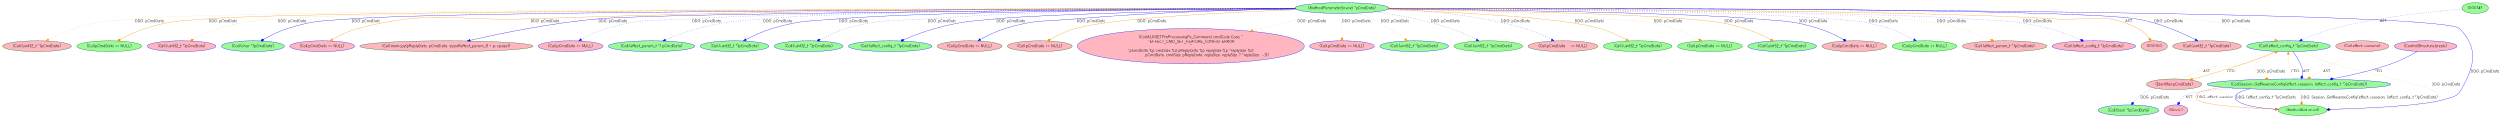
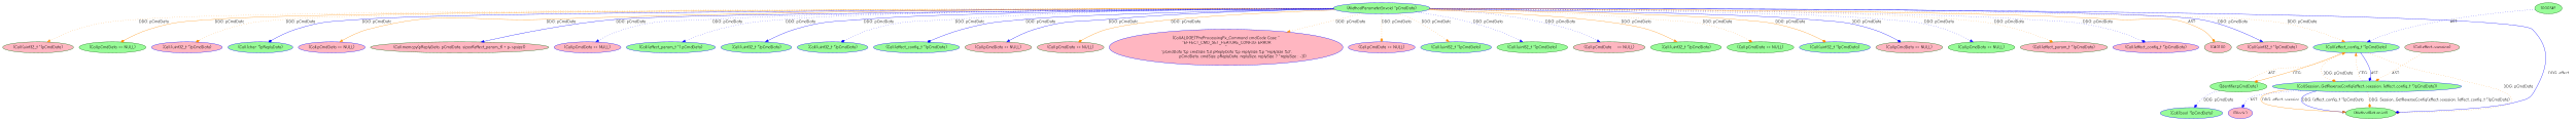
  digraph {
    fontname="Comic Neue"
    node [color=blue fillcolor=palegreen fontname="Comic Neue" style=filled]
    edge [arrowhead=diamond color=darkorange fontname="Comic Neue" style=dotted]
    n1 [label="(Call,(effect_config_t *)pCmdData)"]
    n2 [label="(Call,Session_GetReverseConfig(effect->session, (effect_config_t *)pCmdData))"]
-   n3 [color=darkgreen fillcolor=lightpink label="(Identifier,pCmdData)"]
+   n3 [color=darkgreen label="(Identifier,pCmdData)"]
    n4 [color=darkgreen label="(MethodReturn,int)"]
    n5 [fillcolor=lightpink label="(Block,)"]
    n6 [label="(Call,(bool *)pCmdData)"]
    n7 [label="(MethodParameterIn,void *pCmdData)"]
    n8 [color=darkgreen fillcolor=lightpink label="(Call,(uint32_t *)pCmdData)"]
    n9 [color=darkgreen fillcolor=lightpink label="(Call,(uint32_t *)pCmdData)"]
    n10 [color=darkgreen label="(Call,pCmdData == NULL)"]
    n11 [fillcolor=lightpink label="(Call,(uint32_t *)pCmdData)"]
-   n12 [label="(Call,(char *)pCmdData)"]
+   n12 [label="(Call,(char *)pReplyData)"]
    n13 [fillcolor=lightpink label="(Call,pCmdData == NULL)"]
    n14 [color=darkgreen fillcolor=lightpink label="(Call,memcpy(pReplyData, pCmdData, sizeof(effect_param_t) + p->psize))"]
    n15 [fillcolor=lightpink label="(Call,pCmdData == NULL)"]
    n16 [label="(Call,(effect_param_t *) pCmdData)"]
    n17 [label="(Call,(uint32_t *)pCmdData)"]
    n18 [label="(Call,(uint32_t *)pCmdData)"]
    n19 [label="(Call,(effect_config_t *)pCmdData)"]
    n20 [color=darkgreen fillcolor=lightpink label="(Call,pCmdData == NULL)"]
    n21 [color=darkgreen fillcolor=lightpink label="(Call,pCmdData == NULL)"]
    n22 [fillcolor=lightpink label="(Call,ALOGE(\"PreProcessingFx_Command cmdCode Case: \"\n \"EFFECT_CMD_SET_FEATURE_CONFIG: ERROR\n\"\n \"pCmdData %p cmdSize %d pReplyData %p replySize %p *replySize %d\",\n                        pCmdData, cmdSize, pReplyData, replySize, replySize ? *replySize : -1))"]
    n23 [fillcolor=lightpink label="(Call,pCmdData == NULL)"]
    n24 [label="(Call,(uint32_t *)pCmdData)"]
    n25 [color=darkgreen label="(Call,(uint32_t *)pCmdData)"]
    n26 [color=darkgreen fillcolor=lightpink label="(Call,pCmdData    == NULL)"]
    n27 [color=darkgreen label="(Call,(uint32_t *)pCmdData)"]
    n28 [color=darkgreen label="(Call,pCmdData == NULL)"]
    n29 [label="(Call,(uint32_t *)pCmdData)"]
    n30 [color=darkgreen fillcolor=lightpink label="(Call,pCmdData == NULL)"]
    n31 [color=darkgreen label="(Call,pCmdData == NULL)"]
    n32 [color=darkgreen fillcolor=lightpink label="(Call,(effect_param_t *)pCmdData)"]
    n33 [fillcolor=lightpink label="(Call,(effect_config_t *)pCmdData)"]
-   1000100 [color=darkgreen fillcolor=lightpink]
-   n35 [fillcolor=lightpink label="(ControlStructure,break;)"]
+   1000100 [color=darkgreen fillcolor=lightpink label=1040100]
    n36 [color=darkgreen fillcolor=lightpink label="(Call,effect->session)"]
    1000345 [color=darkgreen]
    n1 -> n2 [color=blue label="AST: " style=solid]
    n1 -> n2 [label="DDG: pCmdData"]
    n1 -> n3 [label="CFG: " style=solid]
    n1 -> n4 [label="DDG: pCmdData"]
    n2 -> n1 [arrowhead=normal label="CFG: "]
    n2 -> n4 [arrowhead=normal color=blue label="DDG: (effect_config_t *)pCmdData" style=solid]
    n2 -> n4 [label="DDG: Session_GetReverseConfig(effect->session, (effect_config_t *)pCmdData)"]
    n2 -> n4 [arrowhead=normal label="DDG: effect->session" style=solid]
    n2 -> n5 [color=blue label="AST: "]
    n3 -> n1 [arrowhead=normal label="AST: "]
    n3 -> n6 [color=blue label="DDG: pCmdData"]
    n7 -> n1 [arrowhead=normal label="DDG: pCmdData"]
-   n7 -> n4 [color=blue label="DDG: pCmdData" style=solid]
+   n7 -> n4 [color=blue label="DDG: effect" style=solid]
    n7 -> n8 [arrowhead=normal color=blue label="DDG: pCmdData" style=solid]
    n7 -> n9 [arrowhead=normal label="DDG: pCmdData"]
    n7 -> n10 [label="DDG: pCmdData" style=solid]
    n7 -> n11 [label="DDG: pCmdData"]
    n7 -> n12 [color=blue label="DDG: pCmdData" style=solid]
    n7 -> n13 [arrowhead=normal label="DDG: pCmdData" style=solid]
    n7 -> n14 [arrowhead=normal color=blue label="DDG: pCmdData" style=solid]
    n7 -> n15 [arrowhead=normal color=blue label="DDG: pCmdData"]
    n7 -> n16 [arrowhead=normal color=blue label="DDG: pCmdData"]
    n7 -> n17 [arrowhead=normal color=blue label="DDG: pCmdData" style=solid]
    n7 -> n18 [color=blue label="DDG: pCmdData"]
    n7 -> n19 [color=blue label="DDG: pCmdData" style=solid]
    n7 -> n20 [arrowhead=normal color=blue label="DDG: pCmdData" style=solid]
    n7 -> n21 [label="DDG: pCmdData" style=solid]
    n7 -> n22 [arrowhead=normal label="DDG: pCmdData"]
    n7 -> n23 [label="DDG: pCmdData"]
    n7 -> n24 [arrowhead=normal label="DDG: pCmdData"]
    n7 -> n25 [arrowhead=normal color=blue label="DDG: pCmdData"]
    n7 -> n26 [arrowhead=normal color=blue label="DDG: pCmdData"]
    n7 -> n27 [arrowhead=normal label="DDG: pCmdData" style=solid]
    n7 -> n28 [label="DDG: pCmdData"]
    n7 -> n29 [label="DDG: pCmdData" style=solid]
    n7 -> n30 [color=blue label="DDG: pCmdData" style=solid]
    n7 -> n31 [arrowhead=normal color=blue label="DDG: pCmdData"]
    n7 -> n32 [label="DDG: pCmdData"]
    n7 -> n33 [color=blue label="DDG: pCmdData"]
    n7 -> 1000100 [label="AST: " style=solid]
-   n35 -> n2 [color=blue label="CFG: " style=solid]
    n36 -> n2 [label="AST: "]
    1000345 -> n1 [arrowhead=normal color=blue label="AST: "]
  }
